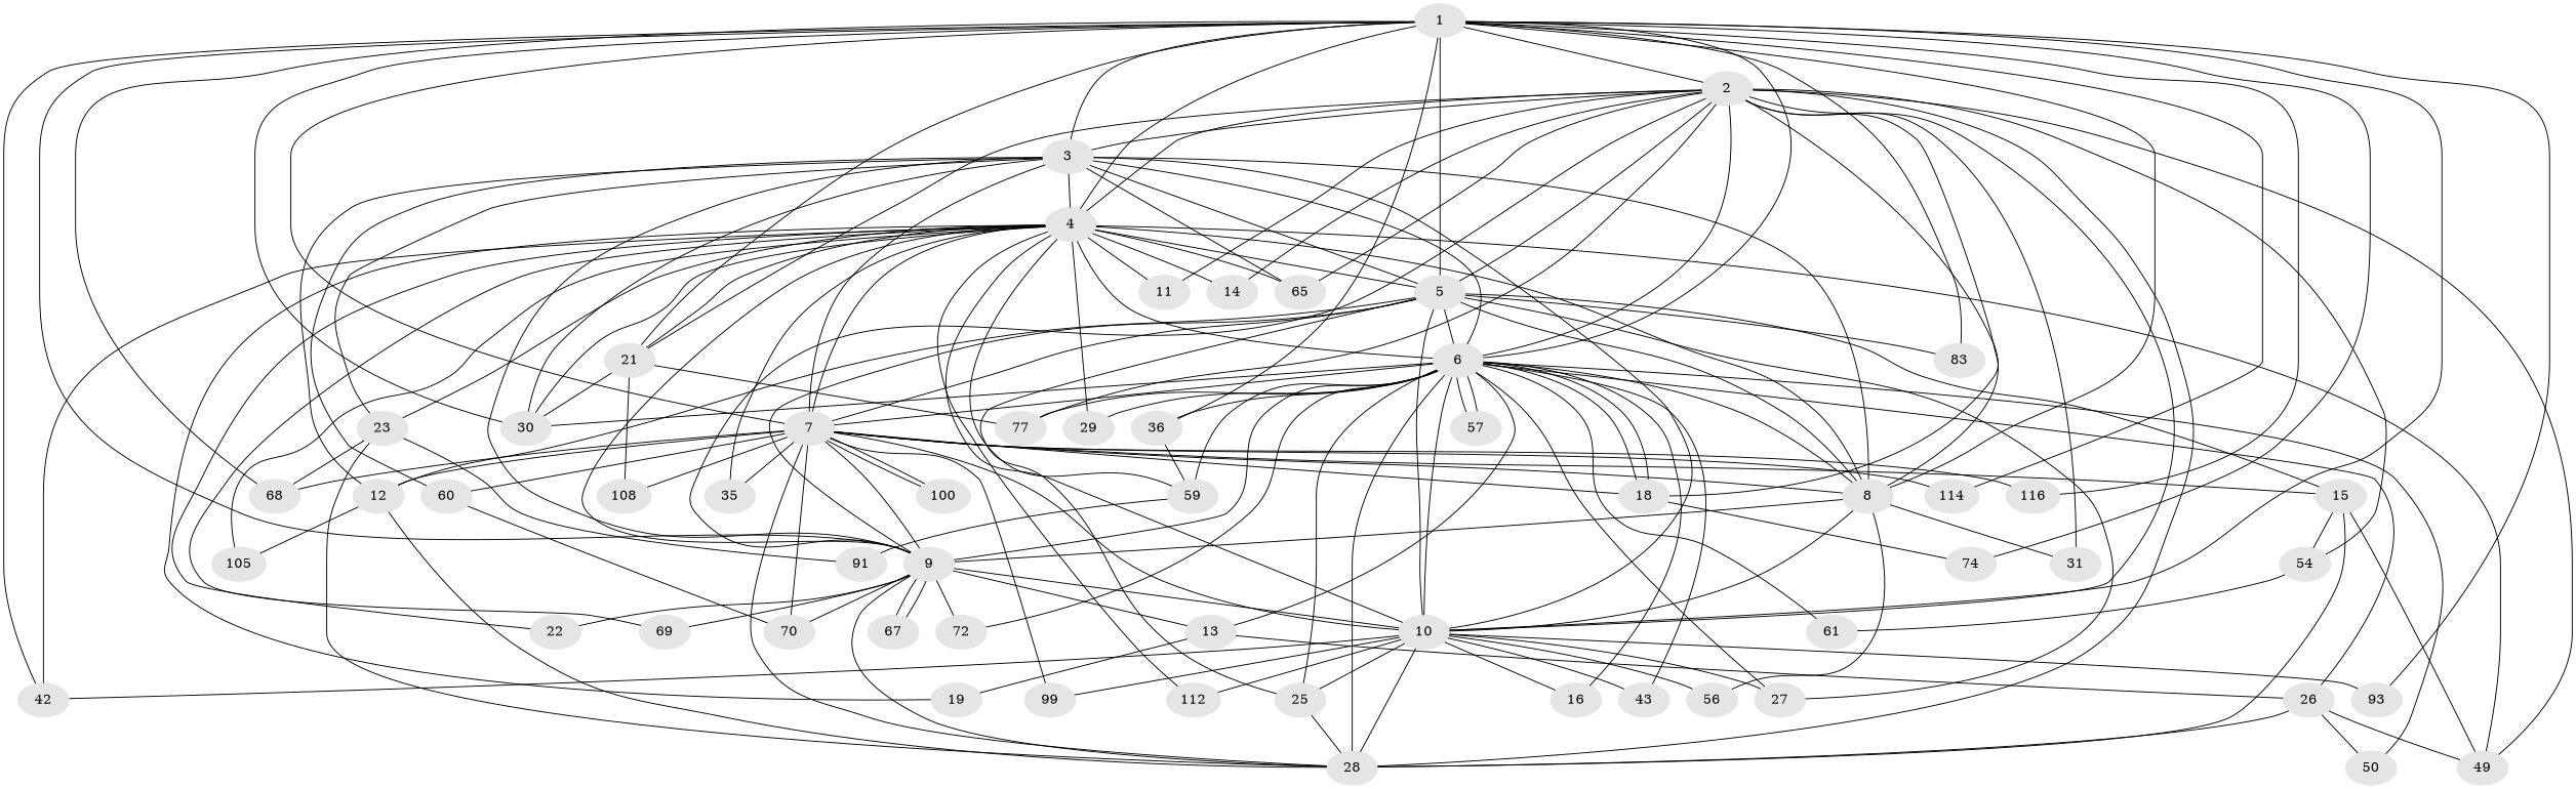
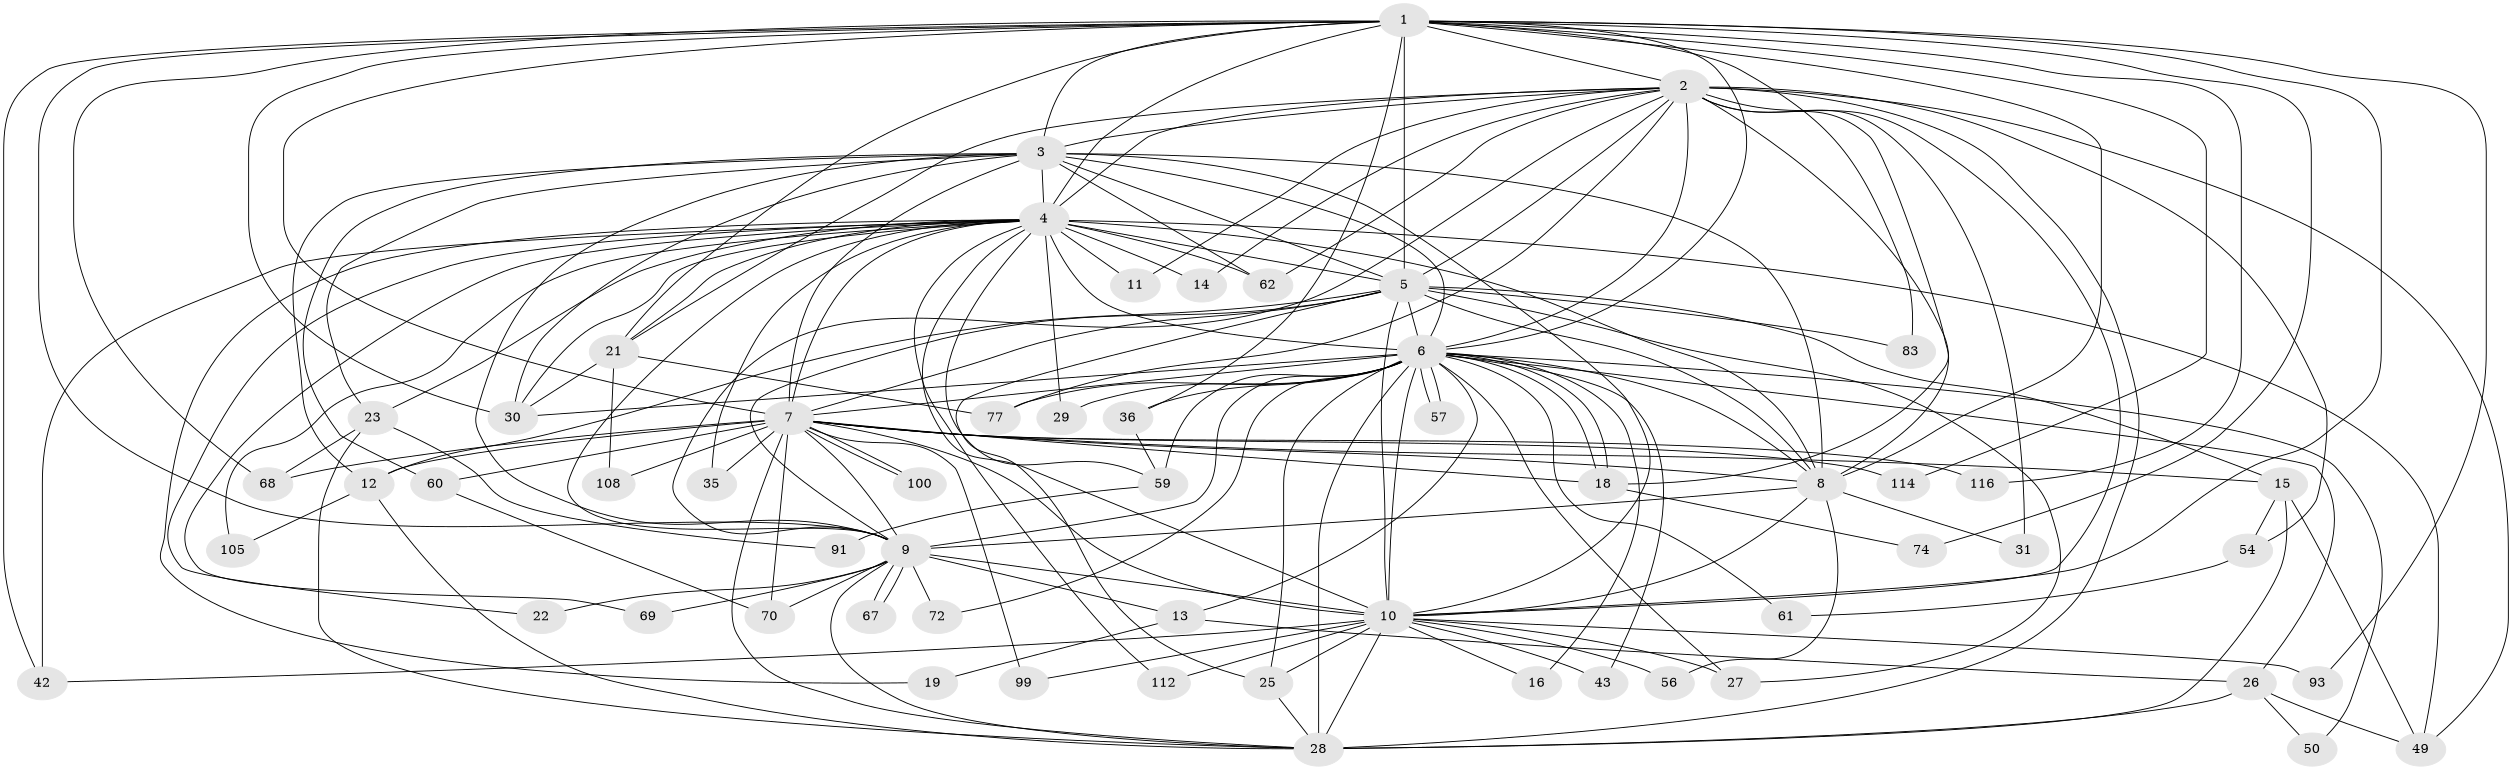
  graph {
    node [color=gray90 style=filled]
    1 [super="+79"]
    2 [super="+102+113+97+32+46+75+78+73+71"]
    3
    4 [super="+41"]
    5 [super="+53+94+39+44"]
    6 [super="+87+24+51+58+20+17+34"]
    7
    8
    9 [super="+55"]
    10 [super="+38"]
    21 [super="+48"]
    30 [super="+33"]
    36
    42 [super="+45"]
    68 [super="+80"]
    74
    83
    93
    114
    116
    11
    14
    18 [super="+103"]
    28 [super="+90+96+40+64"]
    31
    n26 [label=49 super="+106"]
    54
-   62 [super="+82" label=65]
+   62 [super="+82"]
    77
    12
    23
    60
    19
    22
    29
    35
    59
    69
    105
    112
    15 [super="+111"]
    25
    27
    13
    16
    26 [super="+49"]
    43
    50
    57
    61
    72
    70 [super="+86"]
    99
    100
    108
    56
    67
    91
    1 -- 2
    1 -- 3
    1 -- 4
    1 -- 5 [weight=3]
    1 -- 6 [weight=3]
    1 -- 7
    1 -- 8
    1 -- 9
    1 -- 10
    1 -- 21
    1 -- 30
    1 -- 36
    1 -- 42
    1 -- 68
    1 -- 74
    1 -- 83
    1 -- 93
    1 -- 114
    1 -- 116
    2 -- 3
    2 -- 4 [weight=2]
    2 -- 5 [weight=3]
    2 -- 6 [weight=4]
    2 -- 8 [weight=2]
    2 -- 9
    2 -- 10 [weight=2]
    2 -- 21
    2 -- 11
    2 -- 14
    2 -- 18
    2 -- 28 [weight=2]
    2 -- 31
    2 -- n26
    2 -- 54
    2 -- 62
    2 -- 77
    3 -- 4
    3 -- 5
    3 -- 6 [weight=2]
    3 -- 7
    3 -- 8
    3 -- 9
    3 -- 10
    3 -- 30
    3 -- 62
    3 -- 12
    3 -- 23
    3 -- 60
    4 -- 5
    4 -- 6 [weight=3]
    4 -- 7
    4 -- 8 [weight=3]
    4 -- 9
    4 -- 10
    4 -- 21
    4 -- 30
    4 -- 42
    4 -- 11
    4 -- 14
    4 -- n26
    4 -- 62
    4 -- 23
    4 -- 19
    4 -- 22
    4 -- 29
    4 -- 35
    4 -- 59
    4 -- 69
    4 -- 105
    4 -- 112
    5 -- 6 [weight=2]
    5 -- 7
    5 -- 8
    5 -- 9 [weight=2]
    5 -- 10
    5 -- 83
    5 -- 12
    5 -- 15
    5 -- 25
    5 -- 27
    6 -- 7 [weight=4]
    6 -- 8
    6 -- 9
    6 -- 10 [weight=3]
    6 -- 30 [weight=2]
    6 -- 36 [weight=2]
    6 -- 18
    6 -- 18
    6 -- 28
    6 -- 77 [weight=2]
    6 -- 29
    6 -- 59
    6 -- 25 [weight=2]
    6 -- 27
    6 -- 13
    6 -- 16 [weight=2]
    6 -- 26
    6 -- 43
    6 -- 50
    6 -- 57
    6 -- 57
    6 -- 61
    6 -- 72
    7 -- 8
    7 -- 9
    7 -- 10
    7 -- 68
    7 -- 114
    7 -- 116
    7 -- 18
    7 -- 28
    7 -- 12
    7 -- 60
    7 -- 35
    7 -- 15 [weight=2]
    7 -- 70
    7 -- 99
    7 -- 100
    7 -- 100
    7 -- 108
    8 -- 9
    8 -- 10
    8 -- 31
    8 -- 56
    9 -- 10 [weight=2]
    9 -- 28
    9 -- 22
    9 -- 69
    9 -- 13
    9 -- 72
    9 -- 70
    9 -- 67
    9 -- 67
    10 -- 42
    10 -- 93
    10 -- 28
    10 -- 112
    10 -- 25
    10 -- 27
    10 -- 16
    10 -- 43
    10 -- 99
    10 -- 56
    21 -- 30
    21 -- 77
    21 -- 108
    36 -- 59
    18 -- 74
    54 -- 61
    12 -- 28
    12 -- 105
    23 -- 68
    23 -- 28
    23 -- 91
    60 -- 70
    59 -- 91
    15 -- 28
    15 -- n26
    15 -- 54
    25 -- 28
    13 -- 19
    13 -- 26
    26 -- 28
    26 -- n26
    26 -- 50
  }
